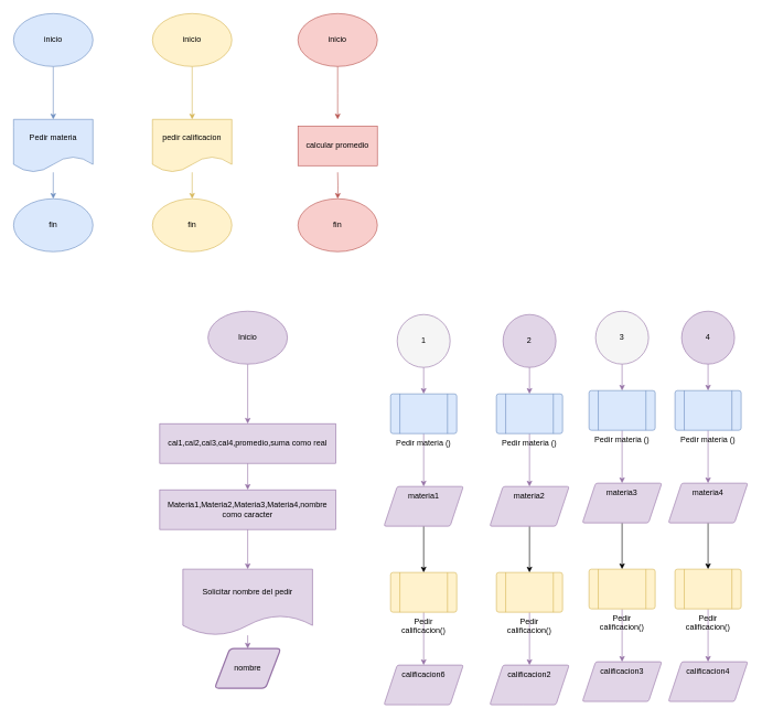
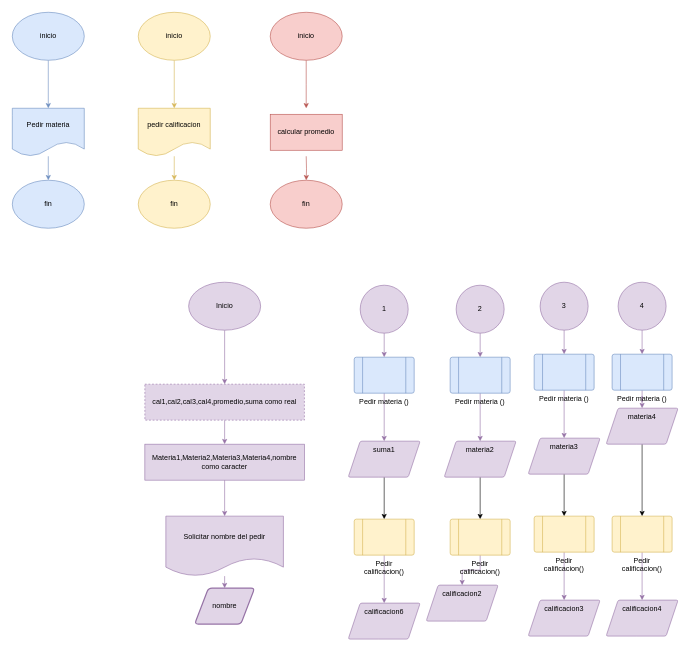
  <mxCell id="0" />
  <mxCell id="1" parent="0" />
  <mxCell id="2" value="" style="edgeStyle=orthogonalEdgeStyle;rounded=0;orthogonalLoop=1;jettySize=auto;html=1;fillColor=#e1d5e7;strokeColor=#9673a6;" edge="1" parent="1" source="3" target="5"><mxGeometry relative="1" as="geometry" /></mxCell>
  <mxCell id="3" value="Inicio" style="ellipse;whiteSpace=wrap;html=1;fillColor=#e1d5e7;strokeColor=#9673a6;" vertex="1" parent="1"><mxGeometry x="314" width="120" height="80" as="geometry" y="470" /></mxCell>
  <mxCell id="4" value="" style="edgeStyle=orthogonalEdgeStyle;rounded=0;orthogonalLoop=1;jettySize=auto;html=1;fillColor=#e1d5e7;strokeColor=#9673a6;" edge="1" parent="1" source="5" target="7"><mxGeometry relative="1" as="geometry" /></mxCell>
- <mxCell id="5" value="cal1,cal2,cal3,cal4,promedio,suma como real" style="whiteSpace=wrap;html=1;fillColor=#e1d5e7;strokeColor=#9673a6;" vertex="1" parent="1"><mxGeometry x="241" y="640" width="266" height="60" as="geometry" /></mxCell>
+ <mxCell id="5" value="cal1,cal2,cal3,cal4,promedio,suma como real" style="whiteSpace=wrap;html=1;fillColor=#e1d5e7;strokeColor=#9673a6;dashed=1;" vertex="1" parent="1"><mxGeometry x="241" y="640" width="266" height="60" as="geometry" /></mxCell>
  <mxCell id="6" value="" style="edgeStyle=orthogonalEdgeStyle;rounded=0;orthogonalLoop=1;jettySize=auto;html=1;fillColor=#e1d5e7;strokeColor=#9673a6;" edge="1" parent="1" source="7" target="9"><mxGeometry relative="1" as="geometry" /></mxCell>
  <mxCell id="7" value="Materia1,Materia2,Materia3,Materia4,nombre como caracter" style="whiteSpace=wrap;html=1;fillColor=#e1d5e7;strokeColor=#9673a6;" vertex="1" parent="1"><mxGeometry x="241" y="740" width="266" height="60" as="geometry" /></mxCell>
  <mxCell id="8" value="" style="edgeStyle=orthogonalEdgeStyle;rounded=0;orthogonalLoop=1;jettySize=auto;html=1;fillColor=#e1d5e7;strokeColor=#9673a6;" edge="1" parent="1" source="9"><mxGeometry relative="1" as="geometry"><mxPoint x="374" y="980" as="targetPoint" /></mxGeometry></mxCell>
  <mxCell id="9" value="Solicitar nombre del pedir" style="shape=document;whiteSpace=wrap;html=1;boundedLbl=1;fillColor=#e1d5e7;strokeColor=#9673a6;" vertex="1" parent="1"><mxGeometry x="276" y="860" width="196" height="100" as="geometry" /></mxCell>
  <mxCell id="10" value="" style="edgeStyle=orthogonalEdgeStyle;rounded=0;orthogonalLoop=1;jettySize=auto;html=1;fillColor=#e1d5e7;strokeColor=#9673a6;" edge="1" parent="1" source="11" target="13"><mxGeometry relative="1" as="geometry" /></mxCell>
- <mxCell id="11" value="1" style="ellipse;whiteSpace=wrap;html=1;aspect=fixed;fillColor=#f5f5f5;strokeColor=#9673a6;" vertex="1" parent="1"><mxGeometry x="600" y="475" width="80" height="80" as="geometry" /></mxCell>
+ <mxCell id="11" value="1" style="ellipse;whiteSpace=wrap;html=1;aspect=fixed;fillColor=#e1d5e7;strokeColor=#9673a6;" vertex="1" parent="1"><mxGeometry x="600" y="475" width="80" height="80" as="geometry" /></mxCell>
  <mxCell id="12" value="" style="edgeStyle=orthogonalEdgeStyle;rounded=0;orthogonalLoop=1;jettySize=auto;html=1;fillColor=#e1d5e7;strokeColor=#9673a6;" edge="1" parent="1" source="13" target="20"><mxGeometry relative="1" as="geometry" /></mxCell>
  <mxCell id="13" value="Pedir materia ()" style="verticalLabelPosition=bottom;verticalAlign=top;html=1;shape=process;whiteSpace=wrap;rounded=1;size=0.14;arcSize=6;fillColor=#dae8fc;strokeColor=#6c8ebf;" vertex="1" parent="1"><mxGeometry x="590" y="595" width="100" height="60" as="geometry" /></mxCell>
  <mxCell id="14" value="" style="edgeStyle=orthogonalEdgeStyle;rounded=0;orthogonalLoop=1;jettySize=auto;html=1;fillColor=#dae8fc;strokeColor=#6c8ebf;" edge="1" parent="1" source="15" target="17"><mxGeometry relative="1" as="geometry" /></mxCell>
  <mxCell id="15" value="inicio" style="ellipse;whiteSpace=wrap;html=1;fillColor=#dae8fc;strokeColor=#6c8ebf;" vertex="1" parent="1"><mxGeometry x="20" y="20" width="120" height="80" as="geometry" /></mxCell>
  <mxCell id="16" value="" style="edgeStyle=orthogonalEdgeStyle;rounded=0;orthogonalLoop=1;jettySize=auto;html=1;fillColor=#dae8fc;strokeColor=#6c8ebf;" edge="1" parent="1" source="17" target="18"><mxGeometry relative="1" as="geometry" /></mxCell>
  <mxCell id="17" value="Pedir materia" style="shape=document;whiteSpace=wrap;html=1;boundedLbl=1;fillColor=#dae8fc;strokeColor=#6c8ebf;" vertex="1" parent="1"><mxGeometry x="20" y="180" width="120" height="80" as="geometry" /></mxCell>
  <mxCell id="18" value="fin" style="ellipse;whiteSpace=wrap;html=1;fillColor=#dae8fc;strokeColor=#6c8ebf;" vertex="1" parent="1"><mxGeometry x="20" y="300" width="120" height="80" as="geometry" /></mxCell>
  <mxCell id="19" value="" style="edgeStyle=orthogonalEdgeStyle;rounded=0;orthogonalLoop=1;jettySize=auto;html=1;" edge="1" parent="1" source="20" target="27"><mxGeometry relative="1" as="geometry" /></mxCell>
- <mxCell id="20" value="materia1" style="shape=parallelogram;perimeter=parallelogramPerimeter;whiteSpace=wrap;html=1;fixedSize=1;verticalAlign=top;rounded=1;arcSize=6;fillColor=#e1d5e7;strokeColor=#9673a6;" vertex="1" parent="1"><mxGeometry x="580" y="735" width="120" height="60" as="geometry" /></mxCell>
+ <mxCell id="20" value="suma1" style="shape=parallelogram;perimeter=parallelogramPerimeter;whiteSpace=wrap;html=1;fixedSize=1;verticalAlign=top;rounded=1;arcSize=6;fillColor=#e1d5e7;strokeColor=#9673a6;" vertex="1" parent="1"><mxGeometry x="580" y="735" width="120" height="60" as="geometry" /></mxCell>
  <mxCell id="21" value="" style="edgeStyle=orthogonalEdgeStyle;rounded=0;orthogonalLoop=1;jettySize=auto;html=1;fillColor=#fff2cc;strokeColor=#d6b656;" edge="1" parent="1" source="22" target="24"><mxGeometry relative="1" as="geometry" /></mxCell>
  <mxCell id="22" value="inicio" style="ellipse;whiteSpace=wrap;html=1;fillColor=#fff2cc;strokeColor=#d6b656;" vertex="1" parent="1"><mxGeometry x="230" y="20" width="120" height="80" as="geometry" /></mxCell>
  <mxCell id="23" value="" style="edgeStyle=orthogonalEdgeStyle;rounded=0;orthogonalLoop=1;jettySize=auto;html=1;fillColor=#fff2cc;strokeColor=#d6b656;" edge="1" parent="1" source="24" target="25"><mxGeometry relative="1" as="geometry" /></mxCell>
  <mxCell id="24" value="pedir calificacion" style="shape=document;whiteSpace=wrap;html=1;boundedLbl=1;fillColor=#fff2cc;strokeColor=#d6b656;" vertex="1" parent="1"><mxGeometry x="230" y="180" width="120" height="80" as="geometry" /></mxCell>
  <mxCell id="25" value="fin" style="ellipse;whiteSpace=wrap;html=1;fillColor=#fff2cc;strokeColor=#d6b656;" vertex="1" parent="1"><mxGeometry x="230" y="300" width="120" height="80" as="geometry" /></mxCell>
  <mxCell id="26" value="" style="edgeStyle=orthogonalEdgeStyle;rounded=0;orthogonalLoop=1;jettySize=auto;html=1;fillColor=#e1d5e7;strokeColor=#9673a6;" edge="1" parent="1" source="27" target="28"><mxGeometry relative="1" as="geometry" /></mxCell>
  <mxCell id="27" value="Pedir calificacion()" style="verticalLabelPosition=bottom;verticalAlign=top;html=1;shape=process;whiteSpace=wrap;rounded=1;size=0.14;arcSize=6;fillColor=#fff2cc;strokeColor=#d6b656;" vertex="1" parent="1"><mxGeometry x="590" y="865" width="100" height="60" as="geometry" /></mxCell>
  <mxCell id="28" value="calificacion6" style="shape=parallelogram;perimeter=parallelogramPerimeter;whiteSpace=wrap;html=1;fixedSize=1;verticalAlign=top;rounded=1;arcSize=6;fillColor=#e1d5e7;strokeColor=#9673a6;" vertex="1" parent="1"><mxGeometry x="580" y="1005" width="120" height="60" as="geometry" /></mxCell>
  <mxCell id="29" value="" style="edgeStyle=orthogonalEdgeStyle;rounded=0;orthogonalLoop=1;jettySize=auto;html=1;fillColor=#e1d5e7;strokeColor=#9673a6;" edge="1" parent="1" source="30" target="32"><mxGeometry relative="1" as="geometry" /></mxCell>
  <mxCell id="30" value="2" style="ellipse;whiteSpace=wrap;html=1;aspect=fixed;fillColor=#e1d5e7;strokeColor=#9673a6;" vertex="1" parent="1"><mxGeometry x="760" y="475" width="80" height="80" as="geometry" /></mxCell>
  <mxCell id="31" value="" style="edgeStyle=orthogonalEdgeStyle;rounded=0;orthogonalLoop=1;jettySize=auto;html=1;fillColor=#e1d5e7;strokeColor=#9673a6;" edge="1" parent="1" source="32" target="34"><mxGeometry relative="1" as="geometry" /></mxCell>
  <mxCell id="32" value="Pedir materia ()" style="verticalLabelPosition=bottom;verticalAlign=top;html=1;shape=process;whiteSpace=wrap;rounded=1;size=0.14;arcSize=6;fillColor=#dae8fc;strokeColor=#6c8ebf;" vertex="1" parent="1"><mxGeometry x="750" y="595" width="100" height="60" as="geometry" /></mxCell>
  <mxCell id="33" value="" style="edgeStyle=orthogonalEdgeStyle;rounded=0;orthogonalLoop=1;jettySize=auto;html=1;" edge="1" parent="1" source="34" target="36"><mxGeometry relative="1" as="geometry" /></mxCell>
  <mxCell id="34" value="materia2" style="shape=parallelogram;perimeter=parallelogramPerimeter;whiteSpace=wrap;html=1;fixedSize=1;verticalAlign=top;rounded=1;arcSize=6;fillColor=#e1d5e7;strokeColor=#9673a6;" vertex="1" parent="1"><mxGeometry x="740" y="735" width="120" height="60" as="geometry" /></mxCell>
  <mxCell id="35" value="" style="edgeStyle=orthogonalEdgeStyle;rounded=0;orthogonalLoop=1;jettySize=auto;html=1;fillColor=#e1d5e7;strokeColor=#9673a6;" edge="1" parent="1" source="36" target="37"><mxGeometry relative="1" as="geometry" /></mxCell>
  <mxCell id="36" value="Pedir calificacion()" style="verticalLabelPosition=bottom;verticalAlign=top;html=1;shape=process;whiteSpace=wrap;rounded=1;size=0.14;arcSize=6;fillColor=#fff2cc;strokeColor=#d6b656;" vertex="1" parent="1"><mxGeometry x="750" y="865" width="100" height="60" as="geometry" /></mxCell>
- <mxCell id="37" value="calificacion2" style="shape=parallelogram;perimeter=parallelogramPerimeter;whiteSpace=wrap;html=1;fixedSize=1;verticalAlign=top;rounded=1;arcSize=6;fillColor=#e1d5e7;strokeColor=#9673a6;" vertex="1" parent="1"><mxGeometry x="740" y="1005" width="120" height="60" as="geometry" /></mxCell>
+ <mxCell id="37" value="calificacion2" style="shape=parallelogram;perimeter=parallelogramPerimeter;whiteSpace=wrap;html=1;fixedSize=1;verticalAlign=top;rounded=1;arcSize=6;fillColor=#e1d5e7;strokeColor=#9673a6;" vertex="1" parent="1"><mxGeometry x="710" y="975" width="120" height="60" as="geometry" /></mxCell>
  <mxCell id="38" value="" style="edgeStyle=orthogonalEdgeStyle;rounded=0;orthogonalLoop=1;jettySize=auto;html=1;fillColor=#e1d5e7;strokeColor=#9673a6;" edge="1" parent="1" source="39" target="41"><mxGeometry relative="1" as="geometry" /></mxCell>
- <mxCell id="39" value="3" style="ellipse;whiteSpace=wrap;html=1;aspect=fixed;fillColor=#f5f5f5;strokeColor=#9673a6;" vertex="1" parent="1"><mxGeometry x="900" width="80" height="80" as="geometry" y="470" /></mxCell>
+ <mxCell id="39" value="3" style="ellipse;whiteSpace=wrap;html=1;aspect=fixed;fillColor=#e1d5e7;strokeColor=#9673a6;" vertex="1" parent="1"><mxGeometry x="900" width="80" height="80" as="geometry" y="470" /></mxCell>
  <mxCell id="40" value="" style="edgeStyle=orthogonalEdgeStyle;rounded=0;orthogonalLoop=1;jettySize=auto;html=1;fillColor=#e1d5e7;strokeColor=#9673a6;" edge="1" parent="1" source="41" target="43"><mxGeometry relative="1" as="geometry" /></mxCell>
  <mxCell id="41" value="Pedir materia ()" style="verticalLabelPosition=bottom;verticalAlign=top;html=1;shape=process;whiteSpace=wrap;rounded=1;size=0.14;arcSize=6;fillColor=#dae8fc;strokeColor=#6c8ebf;" vertex="1" parent="1"><mxGeometry x="890" y="590" width="100" height="60" as="geometry" /></mxCell>
  <mxCell id="42" value="" style="edgeStyle=orthogonalEdgeStyle;rounded=0;orthogonalLoop=1;jettySize=auto;html=1;" edge="1" parent="1" source="43" target="45"><mxGeometry relative="1" as="geometry" /></mxCell>
  <mxCell id="43" value="materia3" style="shape=parallelogram;perimeter=parallelogramPerimeter;whiteSpace=wrap;html=1;fixedSize=1;verticalAlign=top;rounded=1;arcSize=6;fillColor=#e1d5e7;strokeColor=#9673a6;" vertex="1" parent="1"><mxGeometry x="880" y="730" width="120" height="60" as="geometry" /></mxCell>
  <mxCell id="44" value="" style="edgeStyle=orthogonalEdgeStyle;rounded=0;orthogonalLoop=1;jettySize=auto;html=1;fillColor=#e1d5e7;strokeColor=#9673a6;" edge="1" parent="1" source="45" target="46"><mxGeometry relative="1" as="geometry" /></mxCell>
  <mxCell id="45" value="Pedir calificacion()" style="verticalLabelPosition=bottom;verticalAlign=top;html=1;shape=process;whiteSpace=wrap;rounded=1;size=0.14;arcSize=6;fillColor=#fff2cc;strokeColor=#d6b656;" vertex="1" parent="1"><mxGeometry x="890" y="860" width="100" height="60" as="geometry" /></mxCell>
  <mxCell id="46" value="calificacion3" style="shape=parallelogram;perimeter=parallelogramPerimeter;whiteSpace=wrap;html=1;fixedSize=1;verticalAlign=top;rounded=1;arcSize=6;fillColor=#e1d5e7;strokeColor=#9673a6;" vertex="1" parent="1"><mxGeometry x="880" y="1000" width="120" height="60" as="geometry" /></mxCell>
  <mxCell id="47" value="" style="edgeStyle=orthogonalEdgeStyle;rounded=0;orthogonalLoop=1;jettySize=auto;html=1;fillColor=#e1d5e7;strokeColor=#9673a6;" edge="1" parent="1" source="48" target="50"><mxGeometry relative="1" as="geometry" /></mxCell>
  <mxCell id="48" value="4" style="ellipse;whiteSpace=wrap;html=1;aspect=fixed;fillColor=#e1d5e7;strokeColor=#9673a6;" vertex="1" parent="1"><mxGeometry x="1030" width="80" height="80" as="geometry" y="470" /></mxCell>
  <mxCell id="49" value="" style="edgeStyle=orthogonalEdgeStyle;rounded=0;orthogonalLoop=1;jettySize=auto;html=1;fillColor=#e1d5e7;strokeColor=#9673a6;" edge="1" parent="1" source="50" target="52"><mxGeometry relative="1" as="geometry" /></mxCell>
  <mxCell id="50" value="Pedir materia ()" style="verticalLabelPosition=bottom;verticalAlign=top;html=1;shape=process;whiteSpace=wrap;rounded=1;size=0.14;arcSize=6;fillColor=#dae8fc;strokeColor=#6c8ebf;" vertex="1" parent="1"><mxGeometry x="1020" y="590" width="100" height="60" as="geometry" /></mxCell>
  <mxCell id="51" value="" style="edgeStyle=orthogonalEdgeStyle;rounded=0;orthogonalLoop=1;jettySize=auto;html=1;" edge="1" parent="1" source="52" target="54"><mxGeometry relative="1" as="geometry" /></mxCell>
- <mxCell id="52" value="materia4" style="shape=parallelogram;perimeter=parallelogramPerimeter;whiteSpace=wrap;html=1;fixedSize=1;verticalAlign=top;rounded=1;arcSize=6;fillColor=#e1d5e7;strokeColor=#9673a6;" vertex="1" parent="1"><mxGeometry x="1010" y="730" width="120" height="60" as="geometry" /></mxCell>
+ <mxCell id="52" value="materia4" style="shape=parallelogram;perimeter=parallelogramPerimeter;whiteSpace=wrap;html=1;fixedSize=1;verticalAlign=top;rounded=1;arcSize=6;fillColor=#e1d5e7;strokeColor=#9673a6;" vertex="1" parent="1"><mxGeometry x="1010" y="680" width="120" height="60" as="geometry" /></mxCell>
  <mxCell id="53" value="" style="edgeStyle=orthogonalEdgeStyle;rounded=0;orthogonalLoop=1;jettySize=auto;html=1;fillColor=#e1d5e7;strokeColor=#9673a6;" edge="1" parent="1" source="54" target="55"><mxGeometry relative="1" as="geometry" /></mxCell>
  <mxCell id="54" value="Pedir calificacion()" style="verticalLabelPosition=bottom;verticalAlign=top;html=1;shape=process;whiteSpace=wrap;rounded=1;size=0.14;arcSize=6;fillColor=#fff2cc;strokeColor=#d6b656;" vertex="1" parent="1"><mxGeometry x="1020" y="860" width="100" height="60" as="geometry" /></mxCell>
  <mxCell id="55" value="calificacion4" style="shape=parallelogram;perimeter=parallelogramPerimeter;whiteSpace=wrap;html=1;fixedSize=1;verticalAlign=top;rounded=1;arcSize=6;fillColor=#e1d5e7;strokeColor=#9673a6;" vertex="1" parent="1"><mxGeometry x="1010" y="1000" width="120" height="60" as="geometry" /></mxCell>
  <mxCell id="56" value="nombre" style="shape=parallelogram;html=1;strokeWidth=2;perimeter=parallelogramPerimeter;whiteSpace=wrap;rounded=1;arcSize=12;size=0.23;fillColor=#e1d5e7;strokeColor=#9673a6;" vertex="1" parent="1"><mxGeometry x="324" y="980" width="100" height="60" as="geometry" /></mxCell>
  <mxCell id="57" value="" style="edgeStyle=orthogonalEdgeStyle;rounded=0;orthogonalLoop=1;jettySize=auto;html=1;fillColor=#f8cecc;strokeColor=#b85450;" edge="1" parent="1" source="58"><mxGeometry relative="1" as="geometry"><mxPoint x="510" y="180" as="targetPoint" /></mxGeometry></mxCell>
  <mxCell id="58" value="inicio" style="ellipse;whiteSpace=wrap;html=1;fillColor=#f8cecc;strokeColor=#b85450;" vertex="1" parent="1"><mxGeometry x="450" y="20" width="120" height="80" as="geometry" /></mxCell>
  <mxCell id="59" value="" style="edgeStyle=orthogonalEdgeStyle;rounded=0;orthogonalLoop=1;jettySize=auto;html=1;fillColor=#f8cecc;strokeColor=#b85450;" edge="1" parent="1" target="60"><mxGeometry relative="1" as="geometry"><mxPoint x="510" y="260" as="sourcePoint" /></mxGeometry></mxCell>
  <mxCell id="60" value="fin" style="ellipse;whiteSpace=wrap;html=1;fillColor=#f8cecc;strokeColor=#b85450;" vertex="1" parent="1"><mxGeometry x="450" y="300" width="120" height="80" as="geometry" /></mxCell>
  <mxCell id="61" value="calcular promedio" style="rounded=0;whiteSpace=wrap;html=1;fillColor=#f8cecc;strokeColor=#b85450;" vertex="1" parent="1"><mxGeometry x="450" y="190" width="120" height="60" as="geometry" /></mxCell>
